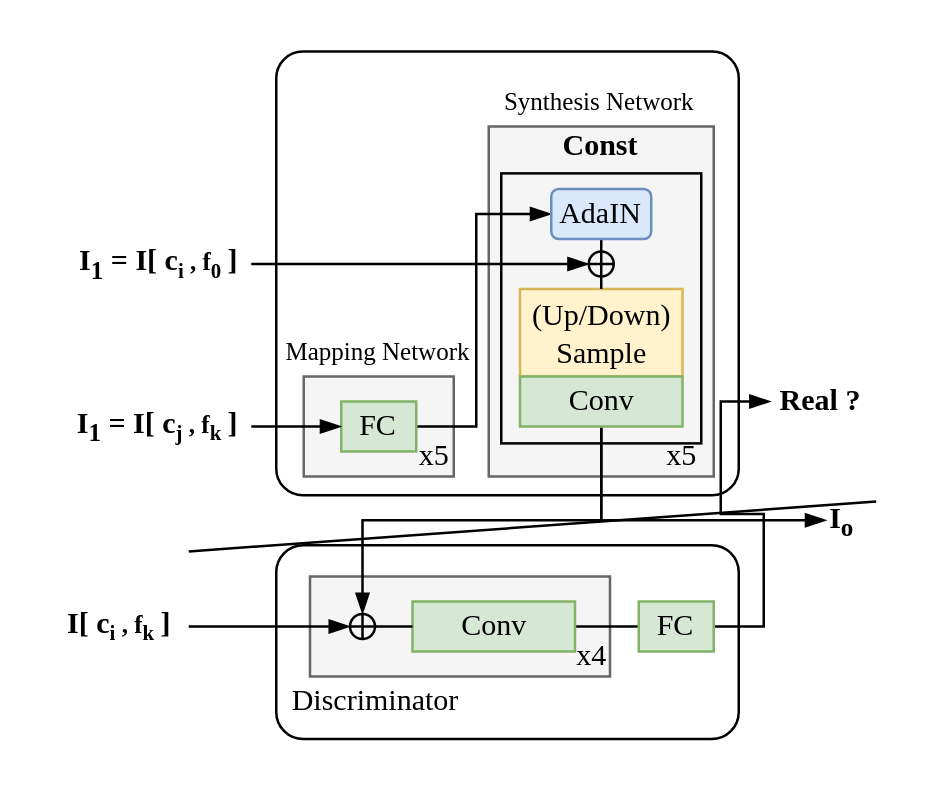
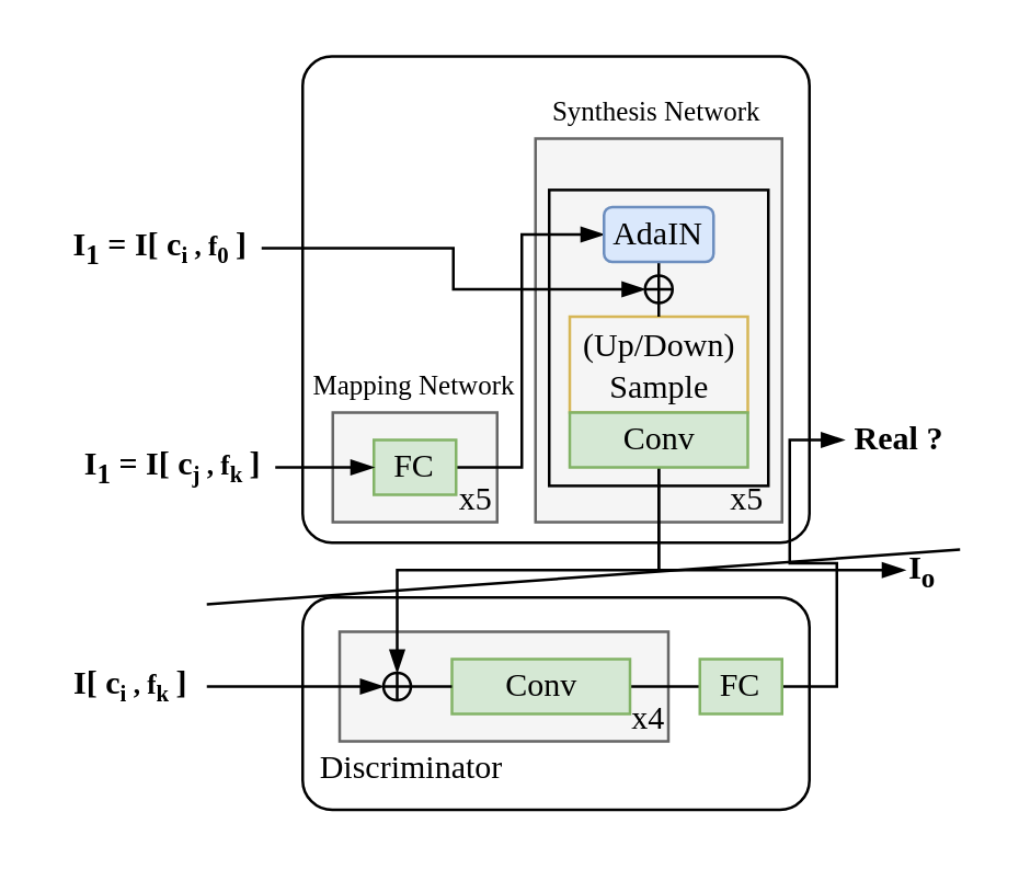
  <mxCell id="0" />
  <mxCell id="1" parent="0" />
  <mxCell id="2" value="" style="rounded=0;whiteSpace=wrap;html=1;fillColor=#f5f5f5;fontFamily=Times New Roman;strokeColor=#666666;fontColor=#333333;" vertex="1" parent="1"><mxGeometry x="123.5" y="230" width="120" height="40" as="geometry" /></mxCell>
  <mxCell id="3" value="" style="rounded=1;whiteSpace=wrap;html=1;fillColor=none;arcSize=14;" vertex="1" parent="1"><mxGeometry x="110" y="217.5" width="185" height="77.5" as="geometry" /></mxCell>
  <mxCell id="4" value="" style="rounded=1;whiteSpace=wrap;html=1;fillColor=none;arcSize=6;" vertex="1" parent="1"><mxGeometry x="110" y="20" width="185" height="177.5" as="geometry" /></mxCell>
  <mxCell id="5" value="" style="rounded=0;whiteSpace=wrap;html=1;fontFamily=Times New Roman;fillColor=#f5f5f5;align=right;strokeColor=#666666;fontColor=#333333;" vertex="1" parent="1"><mxGeometry x="195" y="50" width="90" height="140" as="geometry" /></mxCell>
  <mxCell id="6" value="" style="rounded=0;whiteSpace=wrap;html=1;fontFamily=Times New Roman;fillColor=none;align=right;" vertex="1" parent="1"><mxGeometry x="200" y="68.75" width="80" height="108" as="geometry" /></mxCell>
  <mxCell id="7" value="" style="rounded=0;whiteSpace=wrap;html=1;fillColor=#f5f5f5;fontFamily=Times New Roman;strokeColor=#666666;fontColor=#333333;" vertex="1" parent="1"><mxGeometry x="121" y="150" width="60" height="40" as="geometry" /></mxCell>
  <mxCell id="8" style="edgeStyle=orthogonalEdgeStyle;rounded=0;orthogonalLoop=1;jettySize=auto;html=1;exitX=1;exitY=0.5;exitDx=0;exitDy=0;entryX=0;entryY=0.5;entryDx=0;entryDy=0;fontFamily=Times New Roman;startArrow=none;startFill=0;endArrow=blockThin;endFill=1;strokeWidth=1;" edge="1" parent="1" source="9" target="18"><mxGeometry relative="1" as="geometry"><Array as="points"><mxPoint x="190" y="170" /><mxPoint x="190" y="85" /></Array></mxGeometry></mxCell>
  <mxCell id="9" value="FC" style="rounded=0;whiteSpace=wrap;html=1;fillColor=#d5e8d4;fontFamily=Times New Roman;strokeColor=#82b366;" vertex="1" parent="1"><mxGeometry x="136" y="160" width="30" height="20" as="geometry" /></mxCell>
  <mxCell id="10" value="" style="endArrow=none;html=1;rounded=0;entryX=0.5;entryY=1;entryDx=0;entryDy=0;exitX=0.5;exitY=0;exitDx=0;exitDy=0;fontFamily=Times New Roman;" edge="1" parent="1"><mxGeometry width="50" height="50" relative="1" as="geometry"><mxPoint x="75" y="220" as="sourcePoint" /><mxPoint x="350" y="200" as="targetPoint" /></mxGeometry></mxCell>
  <mxCell id="11" value="Mapping Network" style="text;html=1;strokeColor=none;fillColor=none;align=center;verticalAlign=middle;whiteSpace=wrap;rounded=0;fontFamily=Times New Roman;fontSize=10;" vertex="1" parent="1"><mxGeometry x="106" y="130" width="90" height="20" as="geometry" /></mxCell>
  <mxCell id="12" style="edgeStyle=orthogonalEdgeStyle;rounded=0;orthogonalLoop=1;jettySize=auto;html=1;exitX=1;exitY=0.5;exitDx=0;exitDy=0;entryX=0;entryY=0.5;entryDx=0;entryDy=0;entryPerimeter=0;fontFamily=Times New Roman;startArrow=none;startFill=0;endArrow=blockThin;endFill=1;strokeWidth=1;" edge="1" parent="1" source="13" target="21"><mxGeometry relative="1" as="geometry" /></mxCell>
- <mxCell id="13" value="I&lt;sub&gt;1&lt;/sub&gt;&amp;nbsp;= I[ c&lt;span style=&quot;font-size: 10px&quot;&gt;&lt;sub&gt;i&lt;/sub&gt;&amp;nbsp;, f&lt;sub&gt;0&lt;/sub&gt;&amp;nbsp;&lt;/span&gt;]&amp;nbsp;" style="text;html=1;strokeColor=none;fillColor=none;align=right;verticalAlign=middle;whiteSpace=wrap;rounded=0;fontFamily=Times New Roman;fontStyle=1" vertex="1" parent="1"><mxGeometry x="20" y="95" width="80" height="20" as="geometry" /></mxCell>
+ <mxCell id="13" value="I&lt;sub&gt;1&lt;/sub&gt;&amp;nbsp;= I[ c&lt;span style=&quot;font-size: 10px&quot;&gt;&lt;sub&gt;i&lt;/sub&gt;&amp;nbsp;, f&lt;sub&gt;0&lt;/sub&gt;&amp;nbsp;&lt;/span&gt;]&amp;nbsp;" style="text;html=1;strokeColor=none;fillColor=none;align=right;verticalAlign=middle;whiteSpace=wrap;rounded=0;fontFamily=Times New Roman;fontStyle=1" vertex="1" parent="1"><mxGeometry x="15" y="80" width="80" height="20" as="geometry" /></mxCell>
  <mxCell id="14" style="edgeStyle=orthogonalEdgeStyle;rounded=0;orthogonalLoop=1;jettySize=auto;html=1;entryX=0;entryY=0.5;entryDx=0;entryDy=0;fontFamily=Times New Roman;startArrow=none;startFill=0;endArrow=blockThin;endFill=1;strokeWidth=1;" edge="1" parent="1" target="9"><mxGeometry relative="1" as="geometry"><mxPoint x="100" y="170" as="sourcePoint" /></mxGeometry></mxCell>
  <mxCell id="15" value="I&lt;sub&gt;1&lt;/sub&gt;&amp;nbsp;= I[ c&lt;span style=&quot;font-size: 10px&quot;&gt;&lt;sub&gt;j&lt;/sub&gt;&amp;nbsp;, f&lt;sub&gt;k&lt;/sub&gt;&amp;nbsp;&lt;/span&gt;]&amp;nbsp;" style="text;html=1;strokeColor=none;fillColor=none;align=right;verticalAlign=middle;whiteSpace=wrap;rounded=0;fontFamily=Times New Roman;fontStyle=1" vertex="1" parent="1"><mxGeometry x="20" y="160" width="80" height="20" as="geometry" /></mxCell>
- <mxCell id="16" value="Const" style="text;html=1;strokeColor=none;fillColor=none;align=center;verticalAlign=middle;whiteSpace=wrap;rounded=0;fontFamily=Times New Roman;fontStyle=1" vertex="1" parent="1"><mxGeometry x="200" y="50" width="80" height="15" as="geometry" /></mxCell>
  <mxCell id="17" style="edgeStyle=orthogonalEdgeStyle;rounded=0;orthogonalLoop=1;jettySize=auto;html=1;exitX=0.5;exitY=1;exitDx=0;exitDy=0;entryX=0.5;entryY=0;entryDx=0;entryDy=0;entryPerimeter=0;fontFamily=Times New Roman;startArrow=none;startFill=0;endArrow=none;endFill=0;strokeWidth=1;" edge="1" parent="1" source="18" target="21"><mxGeometry relative="1" as="geometry" /></mxCell>
  <mxCell id="18" value="AdaIN" style="whiteSpace=wrap;html=1;fillColor=#dae8fc;fontFamily=Times New Roman;strokeColor=#6c8ebf;rounded=1;" vertex="1" parent="1"><mxGeometry x="220" y="75" width="40" height="20" as="geometry" /></mxCell>
- <mxCell id="19" value="(Up/Down)&lt;br&gt;Sample" style="rounded=0;whiteSpace=wrap;html=1;fillColor=#fff2cc;fontFamily=Times New Roman;strokeColor=#d6b656;" vertex="1" parent="1"><mxGeometry x="207.5" y="115" width="65" height="35" as="geometry" /></mxCell>
+ <mxCell id="19" value="(Up/Down)&lt;br&gt;Sample" style="rounded=0;whiteSpace=wrap;html=1;fillColor=#f5f5f5;fontFamily=Times New Roman;strokeColor=#d6b656;" vertex="1" parent="1"><mxGeometry x="207.5" y="115" width="65" height="35" as="geometry" /></mxCell>
  <mxCell id="20" style="edgeStyle=orthogonalEdgeStyle;rounded=0;orthogonalLoop=1;jettySize=auto;html=1;exitX=0.5;exitY=1;exitDx=0;exitDy=0;exitPerimeter=0;entryX=0.5;entryY=0;entryDx=0;entryDy=0;fontFamily=Times New Roman;fontSize=12;startArrow=none;startFill=0;endArrow=none;endFill=0;strokeWidth=1;" edge="1" parent="1" source="21" target="19"><mxGeometry relative="1" as="geometry" /></mxCell>
  <mxCell id="21" value="" style="verticalLabelPosition=bottom;verticalAlign=top;html=1;shape=mxgraph.flowchart.summing_function;fontFamily=Times New Roman;fillColor=none;" vertex="1" parent="1"><mxGeometry x="235" y="100" width="10" height="10" as="geometry" /></mxCell>
  <mxCell id="22" style="edgeStyle=orthogonalEdgeStyle;rounded=0;orthogonalLoop=1;jettySize=auto;html=1;exitX=0.5;exitY=1;exitDx=0;exitDy=0;entryX=0.5;entryY=0;entryDx=0;entryDy=0;entryPerimeter=0;fontFamily=Times New Roman;fontSize=12;startArrow=none;startFill=0;endArrow=blockThin;endFill=1;strokeWidth=1;" edge="1" parent="1" source="24" target="33"><mxGeometry relative="1" as="geometry" /></mxCell>
  <mxCell id="23" style="edgeStyle=orthogonalEdgeStyle;rounded=0;orthogonalLoop=1;jettySize=auto;html=1;exitX=0.5;exitY=1;exitDx=0;exitDy=0;entryX=0;entryY=0.5;entryDx=0;entryDy=0;fontFamily=Times New Roman;fontSize=12;startArrow=none;startFill=0;endArrow=blockThin;endFill=1;strokeWidth=1;" edge="1" parent="1" source="24" target="28"><mxGeometry relative="1" as="geometry" /></mxCell>
  <mxCell id="24" value="Conv" style="rounded=0;whiteSpace=wrap;html=1;fillColor=#d5e8d4;fontFamily=Times New Roman;strokeColor=#82b366;" vertex="1" parent="1"><mxGeometry x="207.5" y="150" width="65" height="20" as="geometry" /></mxCell>
  <mxCell id="25" value="x5" style="text;html=1;strokeColor=none;fillColor=none;align=center;verticalAlign=middle;whiteSpace=wrap;rounded=0;fontFamily=Times New Roman;" vertex="1" parent="1"><mxGeometry x="265" y="176.75" width="15" height="10" as="geometry" /></mxCell>
  <mxCell id="26" value="x5" style="text;html=1;strokeColor=none;fillColor=none;align=center;verticalAlign=middle;whiteSpace=wrap;rounded=0;fontFamily=Times New Roman;" vertex="1" parent="1"><mxGeometry x="166" y="176.75" width="15" height="10" as="geometry" /></mxCell>
  <mxCell id="27" value="Synthesis Network" style="text;html=1;strokeColor=none;fillColor=none;align=center;verticalAlign=middle;whiteSpace=wrap;rounded=0;fontFamily=Times New Roman;fontSize=10;" vertex="1" parent="1"><mxGeometry x="197.5" y="30" width="82.5" height="20" as="geometry" /></mxCell>
  <mxCell id="28" value="I&lt;sub&gt;o&lt;/sub&gt;&amp;nbsp;" style="text;html=1;strokeColor=none;fillColor=none;align=center;verticalAlign=middle;whiteSpace=wrap;rounded=0;fontFamily=Times New Roman;fontStyle=1" vertex="1" parent="1"><mxGeometry x="330" y="197.5" width="15.5" height="20" as="geometry" /></mxCell>
  <mxCell id="29" value="x4" style="text;html=1;strokeColor=none;fillColor=none;align=center;verticalAlign=middle;whiteSpace=wrap;rounded=0;fontFamily=Times New Roman;" vertex="1" parent="1"><mxGeometry x="228.5" y="256.75" width="15" height="10" as="geometry" /></mxCell>
  <mxCell id="30" style="edgeStyle=orthogonalEdgeStyle;rounded=0;orthogonalLoop=1;jettySize=auto;html=1;exitX=1;exitY=0.5;exitDx=0;exitDy=0;entryX=0;entryY=0.5;entryDx=0;entryDy=0;fontFamily=Times New Roman;fontSize=12;startArrow=none;startFill=0;endArrow=none;endFill=0;strokeWidth=1;" edge="1" parent="1" source="31" target="38"><mxGeometry relative="1" as="geometry" /></mxCell>
  <mxCell id="31" value="Conv" style="rounded=0;whiteSpace=wrap;html=1;fillColor=#d5e8d4;fontFamily=Times New Roman;strokeColor=#82b366;" vertex="1" parent="1"><mxGeometry x="164.5" y="240" width="65" height="20" as="geometry" /></mxCell>
  <mxCell id="32" style="edgeStyle=orthogonalEdgeStyle;rounded=0;orthogonalLoop=1;jettySize=auto;html=1;exitX=1;exitY=0.5;exitDx=0;exitDy=0;exitPerimeter=0;entryX=0;entryY=0.5;entryDx=0;entryDy=0;fontFamily=Times New Roman;fontSize=12;startArrow=none;startFill=0;endArrow=none;endFill=0;strokeWidth=1;" edge="1" parent="1" source="33" target="31"><mxGeometry relative="1" as="geometry" /></mxCell>
  <mxCell id="33" value="" style="verticalLabelPosition=bottom;verticalAlign=top;html=1;shape=mxgraph.flowchart.summing_function;fontFamily=Times New Roman;fillColor=none;" vertex="1" parent="1"><mxGeometry x="139.5" y="245" width="10" height="10" as="geometry" /></mxCell>
  <mxCell id="34" style="edgeStyle=orthogonalEdgeStyle;rounded=0;orthogonalLoop=1;jettySize=auto;html=1;exitX=1;exitY=0.5;exitDx=0;exitDy=0;entryX=0;entryY=0.5;entryDx=0;entryDy=0;entryPerimeter=0;fontFamily=Times New Roman;fontSize=12;startArrow=none;startFill=0;endArrow=blockThin;endFill=1;strokeWidth=1;" edge="1" parent="1" source="35" target="33"><mxGeometry relative="1" as="geometry" /></mxCell>
  <mxCell id="35" value="&lt;span style=&quot;color: rgb(0 , 0 , 0) ; font-family: &amp;#34;times new roman&amp;#34; ; font-size: 12px ; font-style: normal ; font-weight: 700 ; letter-spacing: normal ; text-indent: 0px ; text-transform: none ; word-spacing: 0px ; display: inline ; float: none&quot;&gt;I[ c&lt;/span&gt;&lt;span style=&quot;color: rgb(0 , 0 , 0) ; font-family: &amp;#34;times new roman&amp;#34; ; font-style: normal ; font-weight: 700 ; letter-spacing: normal ; text-indent: 0px ; text-transform: none ; word-spacing: 0px ; font-size: 10px&quot;&gt;&lt;sub&gt;i&lt;/sub&gt;&amp;nbsp;, f&lt;sub&gt;k&lt;/sub&gt;&amp;nbsp;&lt;/span&gt;&lt;span style=&quot;color: rgb(0 , 0 , 0) ; font-family: &amp;#34;times new roman&amp;#34; ; font-size: 12px ; font-style: normal ; font-weight: 700 ; letter-spacing: normal ; text-indent: 0px ; text-transform: none ; word-spacing: 0px ; display: inline ; float: none&quot;&gt;]&lt;/span&gt;" style="text;whiteSpace=wrap;html=1;fontSize=12;fontFamily=Times New Roman;align=center;labelBackgroundColor=none;" vertex="1" parent="1"><mxGeometry x="20" y="235" width="55" height="30" as="geometry" /></mxCell>
  <mxCell id="36" value="Discriminator" style="text;html=1;strokeColor=none;fillColor=none;align=center;verticalAlign=middle;whiteSpace=wrap;rounded=0;fontFamily=Times New Roman;fontSize=12;" vertex="1" parent="1"><mxGeometry x="110" y="265" width="80" height="30" as="geometry" /></mxCell>
  <mxCell id="37" style="edgeStyle=orthogonalEdgeStyle;rounded=0;orthogonalLoop=1;jettySize=auto;html=1;exitX=1;exitY=0.5;exitDx=0;exitDy=0;entryX=0;entryY=0.5;entryDx=0;entryDy=0;fontFamily=Times New Roman;fontSize=12;startArrow=none;startFill=0;endArrow=blockThin;endFill=1;strokeWidth=1;" edge="1" parent="1" source="38" target="39"><mxGeometry relative="1" as="geometry" /></mxCell>
  <mxCell id="38" value="FC" style="rounded=0;whiteSpace=wrap;html=1;fillColor=#d5e8d4;fontFamily=Times New Roman;strokeColor=#82b366;" vertex="1" parent="1"><mxGeometry x="255" y="240" width="30" height="20" as="geometry" /></mxCell>
  <mxCell id="39" value="Real ?" style="text;html=1;strokeColor=none;fillColor=none;align=center;verticalAlign=middle;whiteSpace=wrap;rounded=0;fontFamily=Times New Roman;fontStyle=1" vertex="1" parent="1"><mxGeometry x="307.75" y="150" width="40" height="20" as="geometry" /></mxCell>
